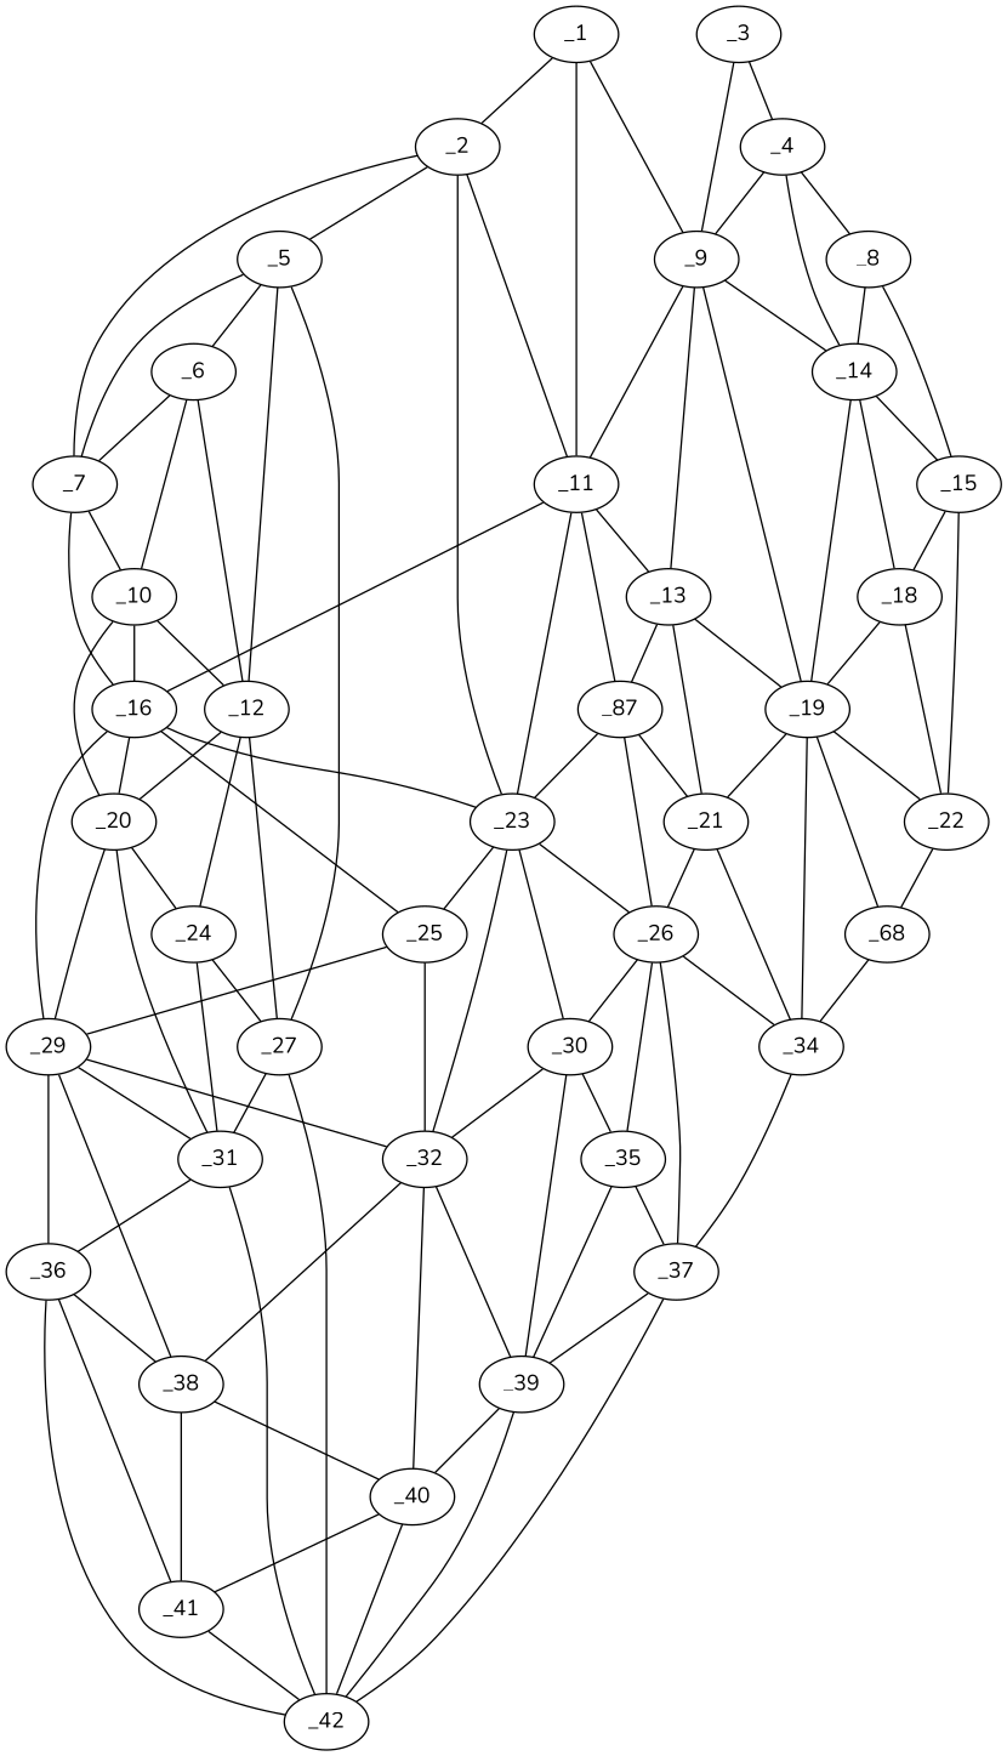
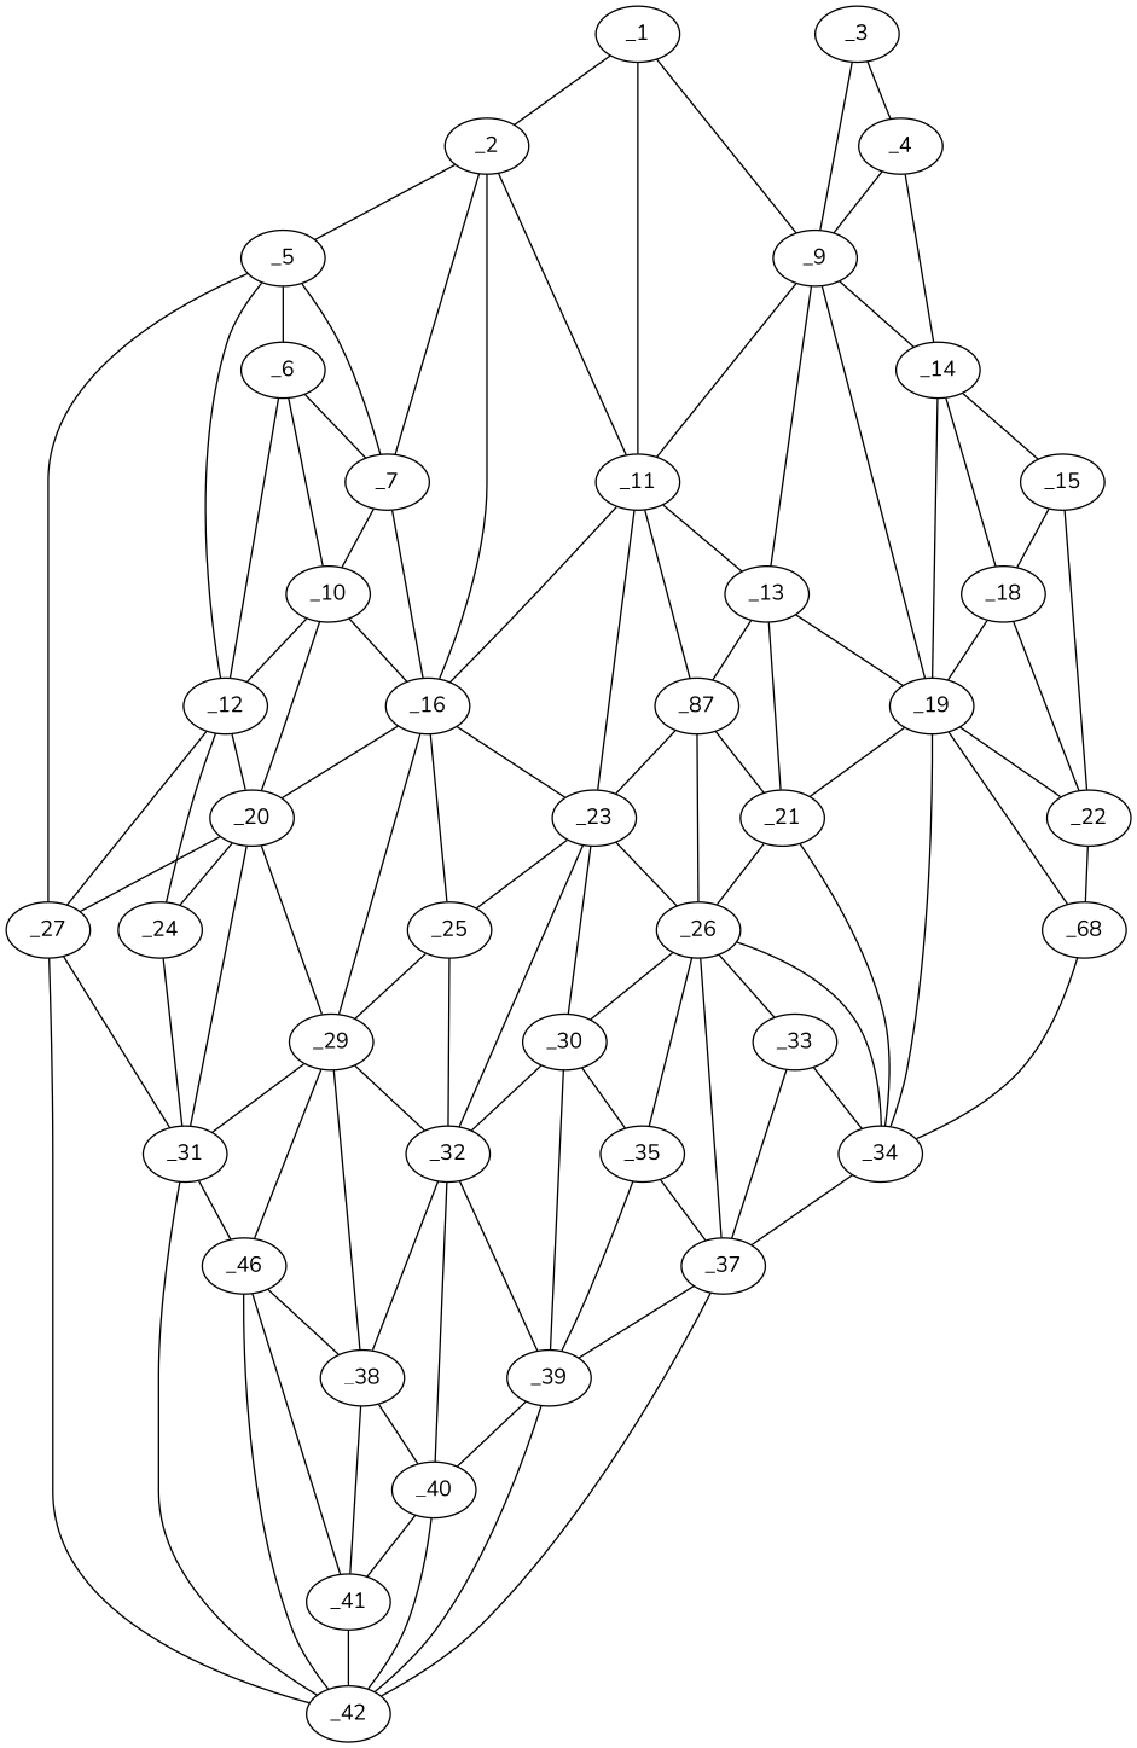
  graph {
    fontname=Nunito
    node [fontname=Nunito x=62 y=71]
    edge [fontname=Nunito valence=2]
    _1 [x=29]
    _9 [x=56 y=83]
    _2 [x=32 y=60]
    _11 [x=59 y=66]
    _3 [x=33 y=107]
    _4 [x=46 y=120]
    _14 [x=63 y=120]
    _13 [y=83]
    _19 [x=73 y=111]
    _5 [x=47 y=12]
    _7 [x=51 y=28]
    _16 [x=67 y=45]
    n13 [label=_87 x=67 y=80]
    _23 [x=79 y=72]
-   _8 [x=52 y=125]
    _15 [x=66 y=124]
    _18 [x=69 y=119]
    _21 [x=75 y=92]
    _22 [x=75 y=122]
    n20 [label=_68 x=85 y=117]
    _34 [x=93 y=106]
    _6 [x=51 y=17]
    _12 [y=14]
    _27 [x=85 y=5]
    _10 [x=58 y=23]
    _20 [x=74 y=25]
    _25 [x=82 y=47]
    _29 [x=87 y=40]
    _26 [x=83 y=90]
    _30 [x=87]
    _32 [x=91 y=52]
    _24 [x=82 y=17]
    _31 [x=88 y=18]
    _42 [x=106 y=26]
-   _36 [x=98 y=28]
+   _36 [x=98 y=28 label=_46]
    _38 [x=100 y=39]
    _37 [x=98 y=90]
+   _33 [x=93 y=97]
    _35 [x=97 y=74]
    _39 [x=101 y=56]
    _40 [x=102 y=47]
    _41 [x=104 y=30]
    _1 -- _9
    _1 -- _2 [valence=1]
    _1 -- _11 [valence=1]
    _9 -- _11 [valence=1]
    _9 -- _14
    _9 -- _13 [valence=1]
    _9 -- _19
    _2 -- _11 [valence=1]
    _2 -- _5 [valence=1]
    _2 -- _7
-   _2 -- _23
+   _2 -- _16
    _11 -- _13
    _11 -- _16
    _11 -- n13 [valence=1]
    _11 -- _23 [valence=1]
    _3 -- _9
    _3 -- _4 [valence=1]
    _4 -- _9
    _4 -- _14 [valence=1]
-   _4 -- _8 [valence=1]
    _14 -- _19
    _14 -- _15
    _14 -- _18
    _13 -- _19
    _13 -- n13
    _13 -- _21
    _19 -- _21 [valence=1]
    _19 -- _22 [valence=1]
    _19 -- n20
    _19 -- _34
    _5 -- _7 [valence=1]
    _5 -- _6
    _5 -- _12
    _5 -- _27 [valence=1]
    _7 -- _16 [valence=1]
    _7 -- _10
    _16 -- _23
    _16 -- _20
    _16 -- _25
    _16 -- _29 [valence=1]
    n13 -- _23
    n13 -- _21
    n13 -- _26
    _23 -- _25
    _23 -- _26 [valence=1]
    _23 -- _30 [valence=1]
    _23 -- _32
-   _8 -- _14 [valence=1]
-   _8 -- _15 [valence=1]
    _15 -- _18 [valence=1]
    _15 -- _22 [valence=1]
    _18 -- _19
    _18 -- _22 [valence=1]
    _21 -- _34 [valence=1]
    _21 -- _26 [valence=1]
    _22 -- n20 [valence=1]
    n20 -- _34 [valence=1]
    _34 -- _37 [valence=1]
    _6 -- _7 [valence=1]
    _6 -- _12 [valence=1]
    _6 -- _10
    _12 -- _27
    _12 -- _20 [valence=1]
    _12 -- _24
    _27 -- _31
    _27 -- _42 [valence=1]
    _10 -- _16
    _10 -- _12
    _10 -- _20 [valence=1]
    _20 -- _29 [valence=1]
    _20 -- _24 [valence=1]
    _20 -- _31
    _25 -- _29
    _25 -- _32
    _29 -- _32
    _29 -- _31
    _29 -- _36
    _29 -- _38 [valence=1]
    _26 -- _34
    _26 -- _30
    _26 -- _37
+   _26 -- _33 [valence=1]
    _26 -- _35 [valence=1]
    _30 -- _32 [valence=1]
    _30 -- _35
    _30 -- _39 [valence=1]
    _32 -- _38 [valence=1]
    _32 -- _39
    _32 -- _40 [valence=1]
-   _24 -- _27 [valence=1]
+   _20 -- _27 [valence=1]
    _24 -- _31
    _31 -- _42 [valence=1]
    _31 -- _36 [valence=1]
    _36 -- _42 [valence=1]
    _36 -- _38 [valence=1]
    _36 -- _41
    _38 -- _40
    _38 -- _41
    _37 -- _42 [valence=1]
    _37 -- _39
+   _33 -- _34
+   _33 -- _37
    _35 -- _37 [valence=1]
    _35 -- _39
    _39 -- _42
    _39 -- _40 [valence=1]
    _40 -- _42
    _40 -- _41 [valence=1]
    _41 -- _42 [valence=1]
  }
